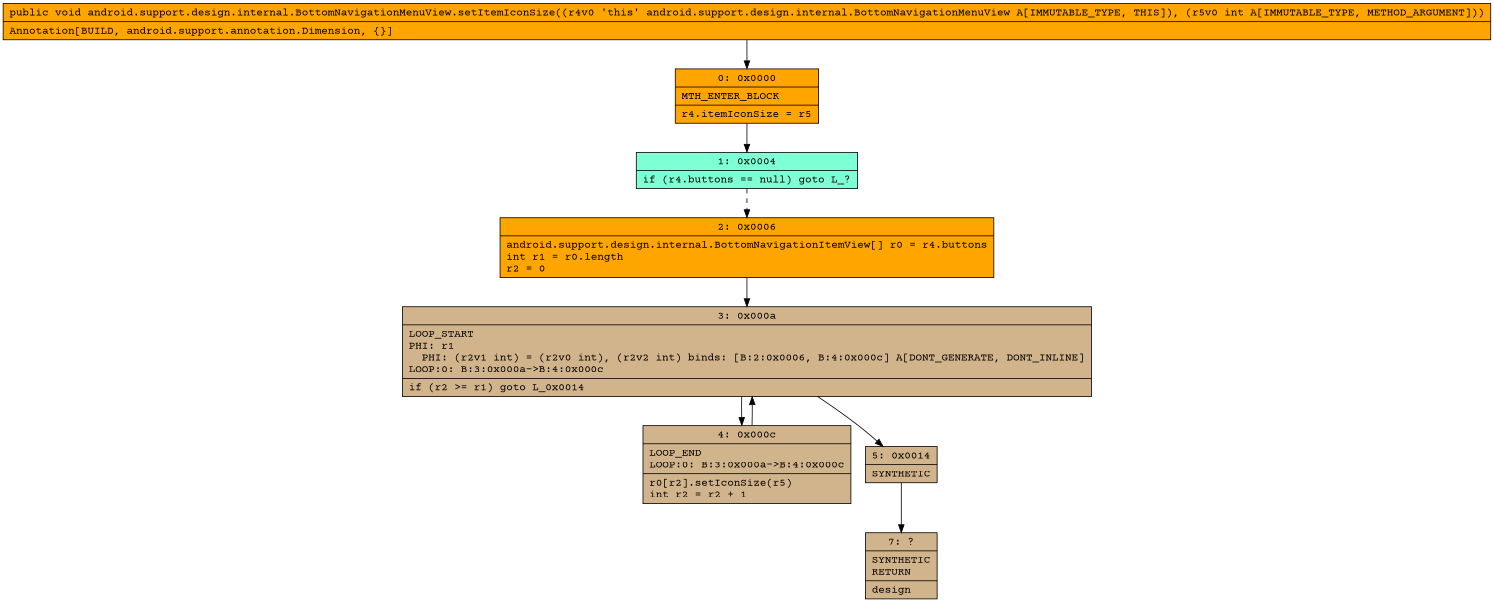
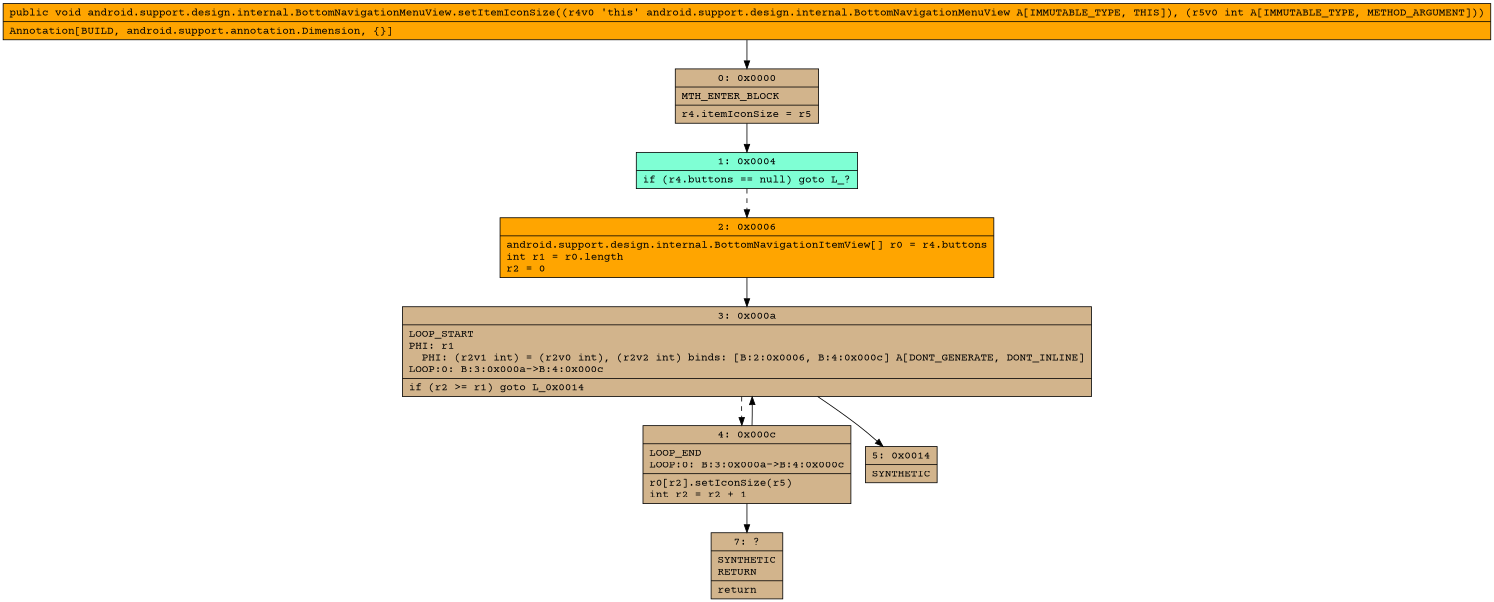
  digraph {
    fontname="Courier Prime"
    node [fillcolor=tan fontname="Courier Prime" shape=record style=filled]
    edge [fontname="Courier Prime"]
-   n1 [fillcolor=orange label="{0\:\ 0x0000|MTH_ENTER_BLOCK\l|r4.itemIconSize = r5\l}"]
+   n1 [label="{0\:\ 0x0000|MTH_ENTER_BLOCK\l|r4.itemIconSize = r5\l}"]
    n2 [fillcolor=aquamarine label="{1\:\ 0x0004|if (r4.buttons == null) goto L_?\l}"]
    n3 [fillcolor=orange label="{2\:\ 0x0006|android.support.design.internal.BottomNavigationItemView[] r0 = r4.buttons\lint r1 = r0.length\lr2 = 0\l}"]
    n4 [label="{3\:\ 0x000a|LOOP_START\lPHI: r1 \l  PHI: (r2v1 int) = (r2v0 int), (r2v2 int) binds: [B:2:0x0006, B:4:0x000c] A[DONT_GENERATE, DONT_INLINE]\lLOOP:0: B:3:0x000a\-\>B:4:0x000c\l|if (r2 \>= r1) goto L_0x0014\l}"]
    n5 [label="{4\:\ 0x000c|LOOP_END\lLOOP:0: B:3:0x000a\-\>B:4:0x000c\l|r0[r2].setIconSize(r5)\lint r2 = r2 + 1\l}"]
    n6 [label="{5\:\ 0x0014|SYNTHETIC\l}"]
-   n7 [label="{7\:\ ?|SYNTHETIC\lRETURN\l|design\l}"]
+   n7 [label="{7\:\ ?|SYNTHETIC\lRETURN\l|return\l}"]
    n8 [fillcolor=orange label="{public void android.support.design.internal.BottomNavigationMenuView.setItemIconSize((r4v0 'this' android.support.design.internal.BottomNavigationMenuView A[IMMUTABLE_TYPE, THIS]), (r5v0 int A[IMMUTABLE_TYPE, METHOD_ARGUMENT]))  | Annotation[BUILD, android.support.annotation.Dimension, \{\}]\l}"]
    n1 -> n2
    n2 -> n3 [style=dashed]
    n3 -> n4
-   n4 -> n5 [style=solid]
+   n4 -> n5 [style=dashed]
    n4 -> n6
    n5 -> n4
-   n6 -> n7
+   n5 -> n7
    n8 -> n1
  }
